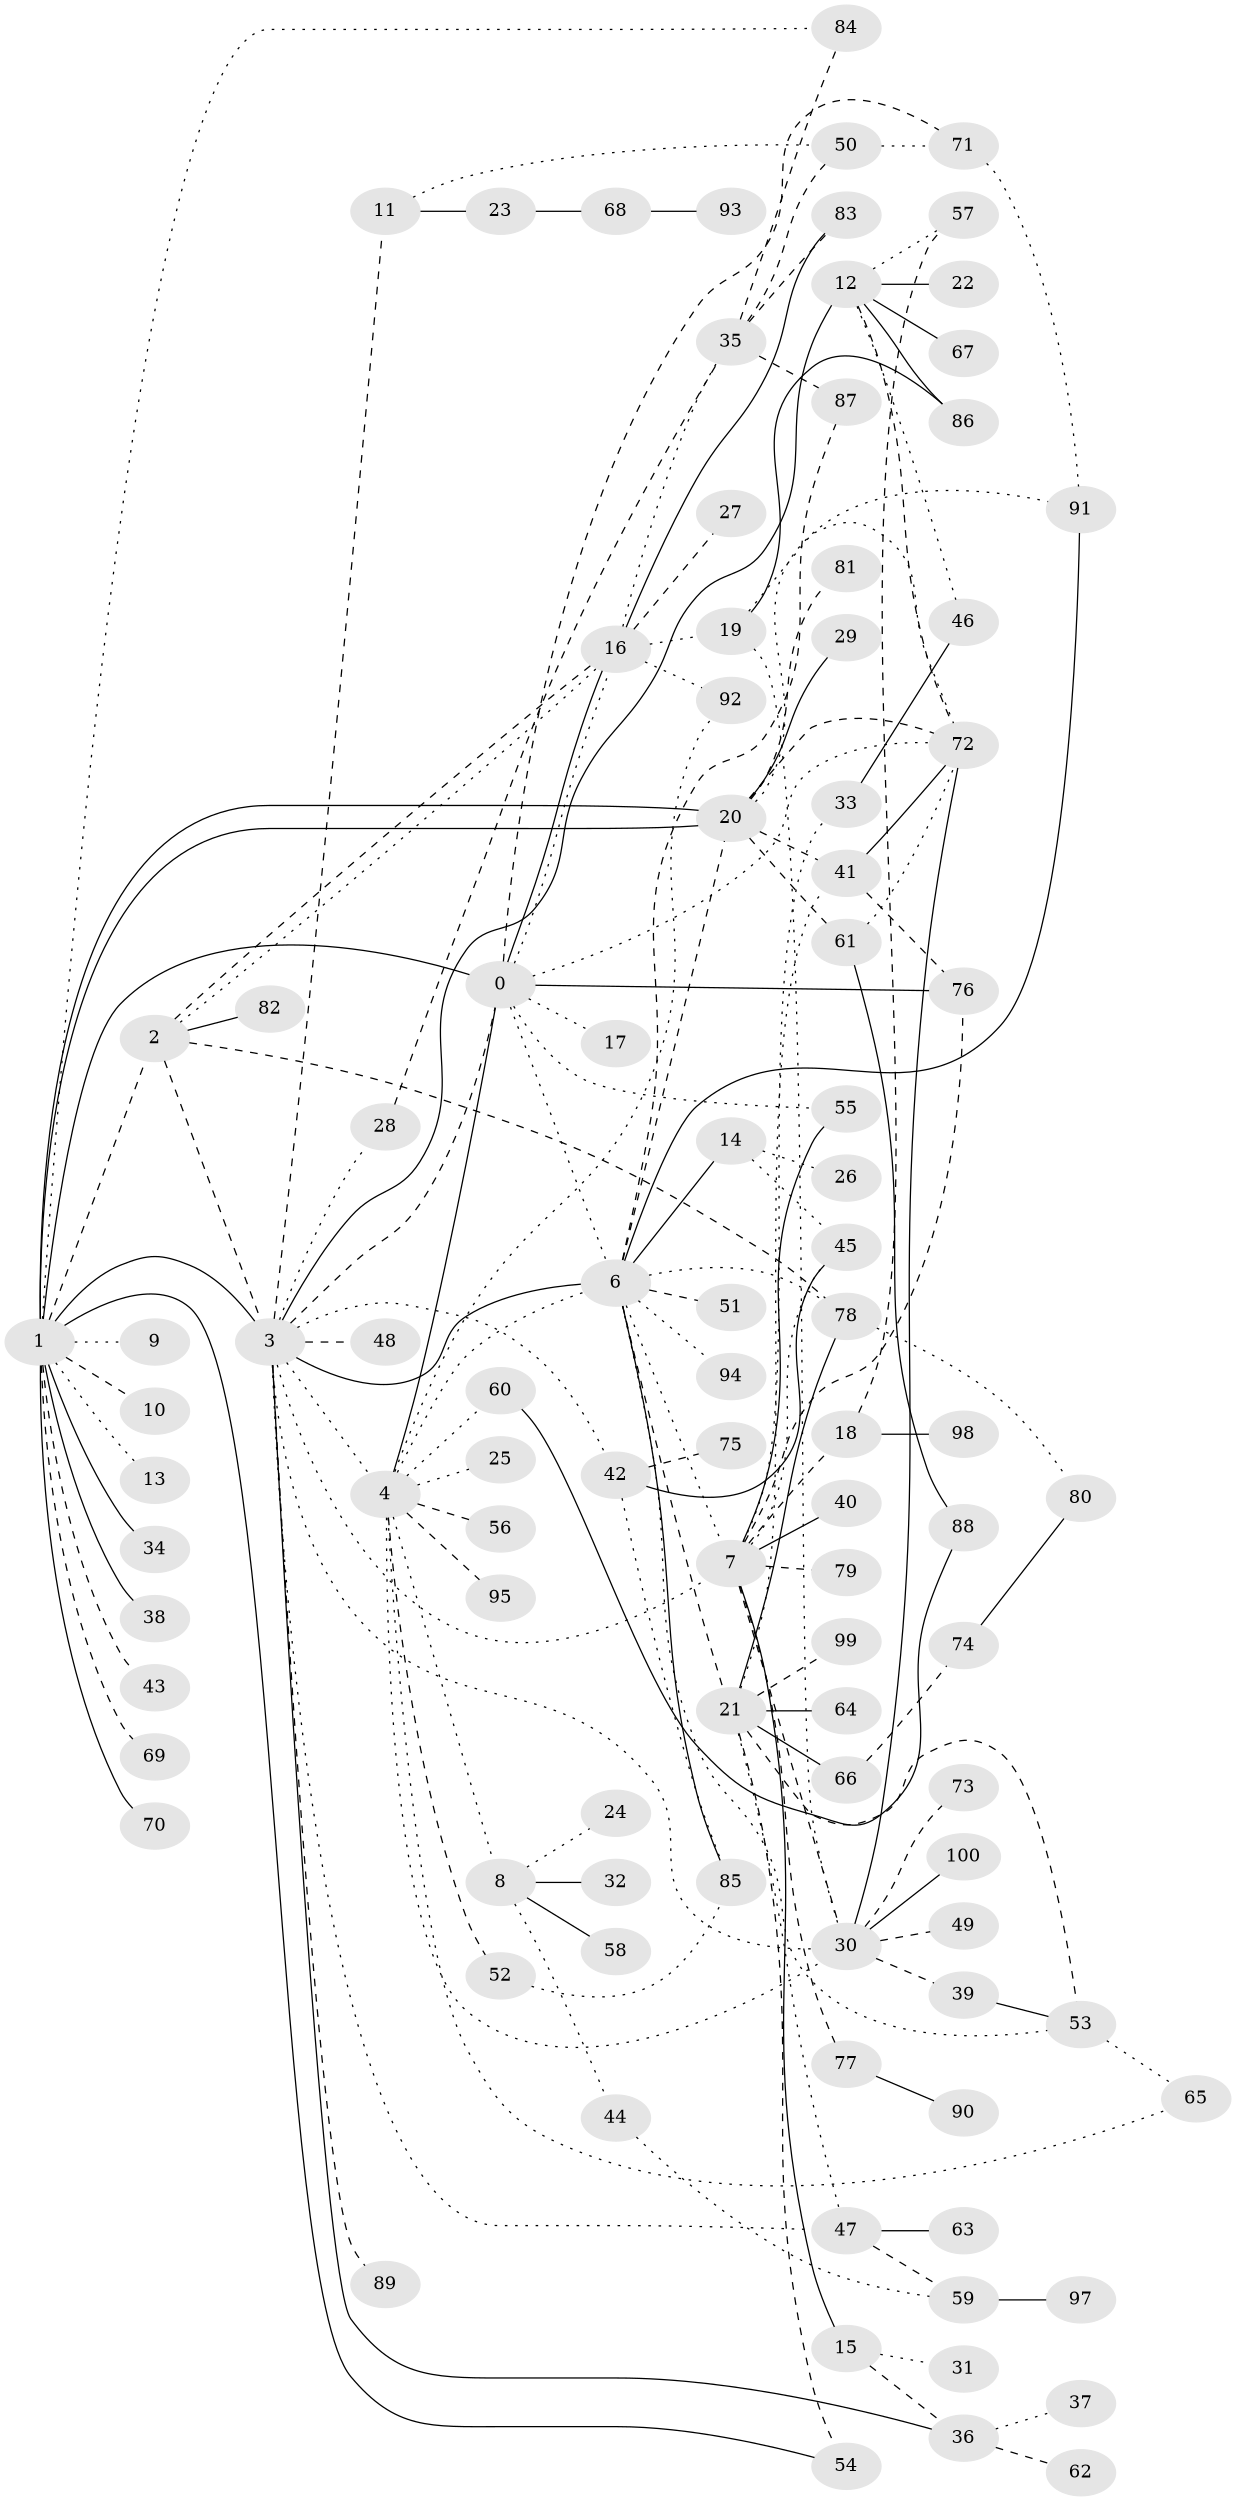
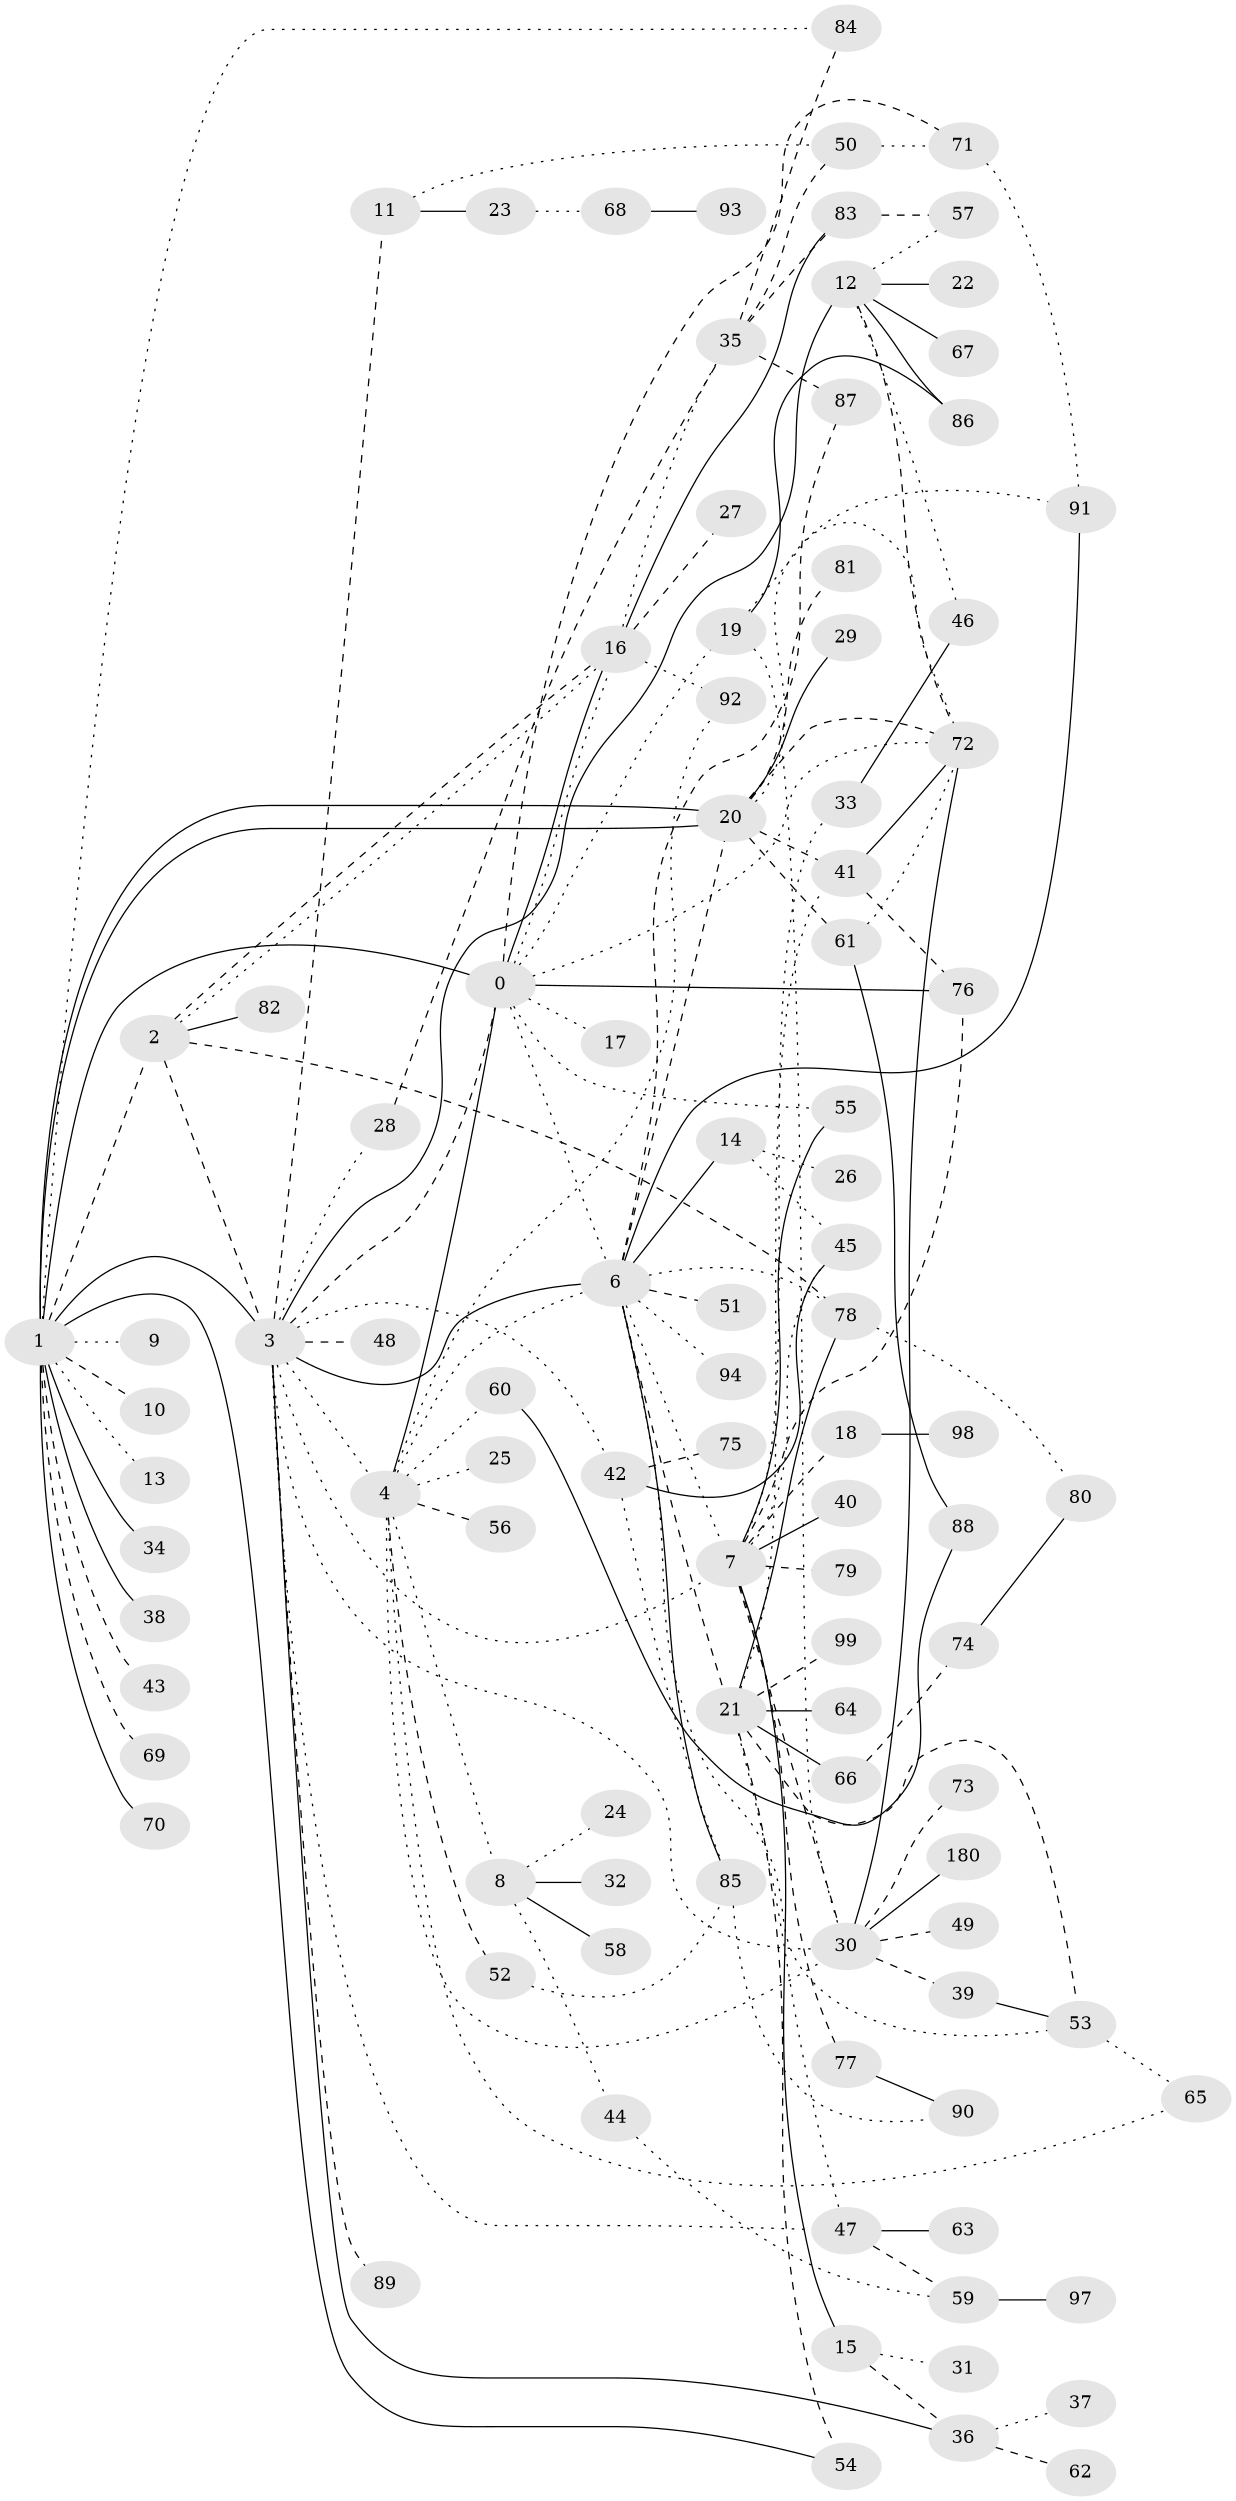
  graph {
    rankdir=LR
    node [color=gray90 style=filled]
    edge [style=dotted]
    1
    2
    3
    n4 [label=0]
    9
    10
    13
    20
    34
    38
    43
    54
    69
    70
    84
    16
    78
    82
    4
    6
    7
    11
    12
    28
    30
    36
    42
    47
    48
    89
    17
    55
    71
    72
    76
    91
    29
    41
    61
    81
    92
    19
    27
    35
    83
    80
    8
    25
    52
    56
    60
    65
-   95
    14
    21
    51
    53
    85
    87
    94
    15
    18
    33
    40
    45
    77
    79
    23
    50
    22
    46
    57
    67
    86
    39
    49
    73
-   100
+   100 [label=180]
    37
    62
    75
    59
    63
    24
    32
    44
    58
    88
    26
    64
    66
    99
    90
    31
    98
    68
    74
    93
    97
    1 -- 2 [style=dashed]
    1 -- 3 [style=solid]
    1 -- n4 [style=solid]
    1 -- 9
    1 -- 10 [style=dashed]
    1 -- 13
    1 -- 20 [style=solid]
    1 -- 20 [style=solid]
    1 -- 34 [style=solid]
    1 -- 38 [style=solid]
    1 -- 43 [style=dashed]
    1 -- 54 [style=solid]
    1 -- 69 [style=dashed]
    1 -- 70 [style=solid]
    1 -- 84
    2 -- 3 [style=dashed]
    2 -- 16
    2 -- 16 [style=dashed]
    2 -- 78 [style=dashed]
    2 -- 82 [style=solid]
    3 -- n4 [style=dashed]
    3 -- 4
    3 -- 6 [style=solid]
    3 -- 7
    3 -- 11 [style=dashed]
    3 -- 12 [style=solid]
    3 -- 28
    3 -- 30
    3 -- 36 [style=solid]
    3 -- 42
    3 -- 47
    3 -- 48 [style=dashed]
    3 -- 89 [style=dashed]
    n4 -- 16
    n4 -- 16 [style=solid]
    n4 -- 6
    n4 -- 17
    n4 -- 55
    n4 -- 71 [style=dashed]
    n4 -- 72
    n4 -- 76 [style=solid]
    20 -- 72 [style=dashed]
    20 -- 91
    20 -- 29 [style=solid]
    20 -- 41 [style=dashed]
    20 -- 61 [style=dashed]
    20 -- 81 [style=dashed]
    16 -- 92
-   16 -- 19
+   n4 -- 19
    16 -- 27 [style=dashed]
    16 -- 35
    16 -- 83 [style=solid]
    78 -- 80
    4 -- n4 [style=solid]
    4 -- 6
    4 -- 30
    4 -- 92
    4 -- 8
    4 -- 25
    4 -- 52 [style=dashed]
    4 -- 56 [style=dashed]
    4 -- 60
    4 -- 65
-   4 -- 95 [style=dashed]
    6 -- 20 [style=dashed]
    6 -- 78
    6 -- 7
    6 -- 91 [style=solid]
    6 -- 14 [style=solid]
    6 -- 21 [style=dashed]
    6 -- 51 [style=dashed]
    6 -- 53
    6 -- 85 [style=solid]
    6 -- 87 [style=dashed]
    6 -- 94
    7 -- 30 [style=dashed]
    7 -- 55 [style=solid]
    7 -- 76 [style=dashed]
    7 -- 15 [style=solid]
    7 -- 18 [style=dashed]
    7 -- 33
    7 -- 40 [style=solid]
    7 -- 45
    7 -- 77 [style=dashed]
    7 -- 79 [style=dashed]
    11 -- 23 [style=solid]
    11 -- 50
    12 -- 72 [style=dashed]
    12 -- 22 [style=solid]
    12 -- 46
    12 -- 57
    12 -- 67 [style=solid]
    12 -- 86 [style=solid]
    28 -- 35 [style=dashed]
    30 -- 72 [style=solid]
    30 -- 39 [style=dashed]
    30 -- 49 [style=dashed]
    30 -- 73 [style=dashed]
    30 -- 100 [style=solid]
    36 -- 37
    36 -- 62 [style=dashed]
    42 -- 85
    42 -- 45 [style=solid]
    42 -- 75 [style=dashed]
    47 -- 59 [style=dashed]
    47 -- 63 [style=solid]
    71 -- 91
    41 -- 72 [style=solid]
    41 -- 76 [style=dashed]
    61 -- 72
    61 -- 88 [style=solid]
    19 -- 30
    19 -- 72
    19 -- 86 [style=solid]
    35 -- 84 [style=dashed]
    35 -- 83 [style=dashed]
    35 -- 87 [style=dashed]
    35 -- 50 [style=dashed]
    8 -- 24
    8 -- 32 [style=solid]
    8 -- 44
    8 -- 58 [style=solid]
    52 -- 85
    60 -- 88 [style=solid]
    14 -- 45
    14 -- 26
    21 -- 54 [style=dashed]
    21 -- 78 [style=solid]
    21 -- 47
    21 -- 41
    21 -- 53 [style=dashed]
    21 -- 64 [style=solid]
    21 -- 66 [style=solid]
    21 -- 99 [style=dashed]
    53 -- 65
+   85 -- 90
    15 -- 36 [style=dashed]
    15 -- 31
-   18 -- 57 [style=dashed]
+   83 -- 57 [style=dashed]
    18 -- 98 [style=solid]
    33 -- 46 [style=solid]
    77 -- 90 [style=solid]
-   23 -- 68 [style=solid]
+   23 -- 68
    50 -- 71
    39 -- 53 [style=solid]
    59 -- 97 [style=solid]
    44 -- 59
    66 -- 74 [style=dashed]
    68 -- 93 [style=solid]
    74 -- 80 [style=solid]
  }
